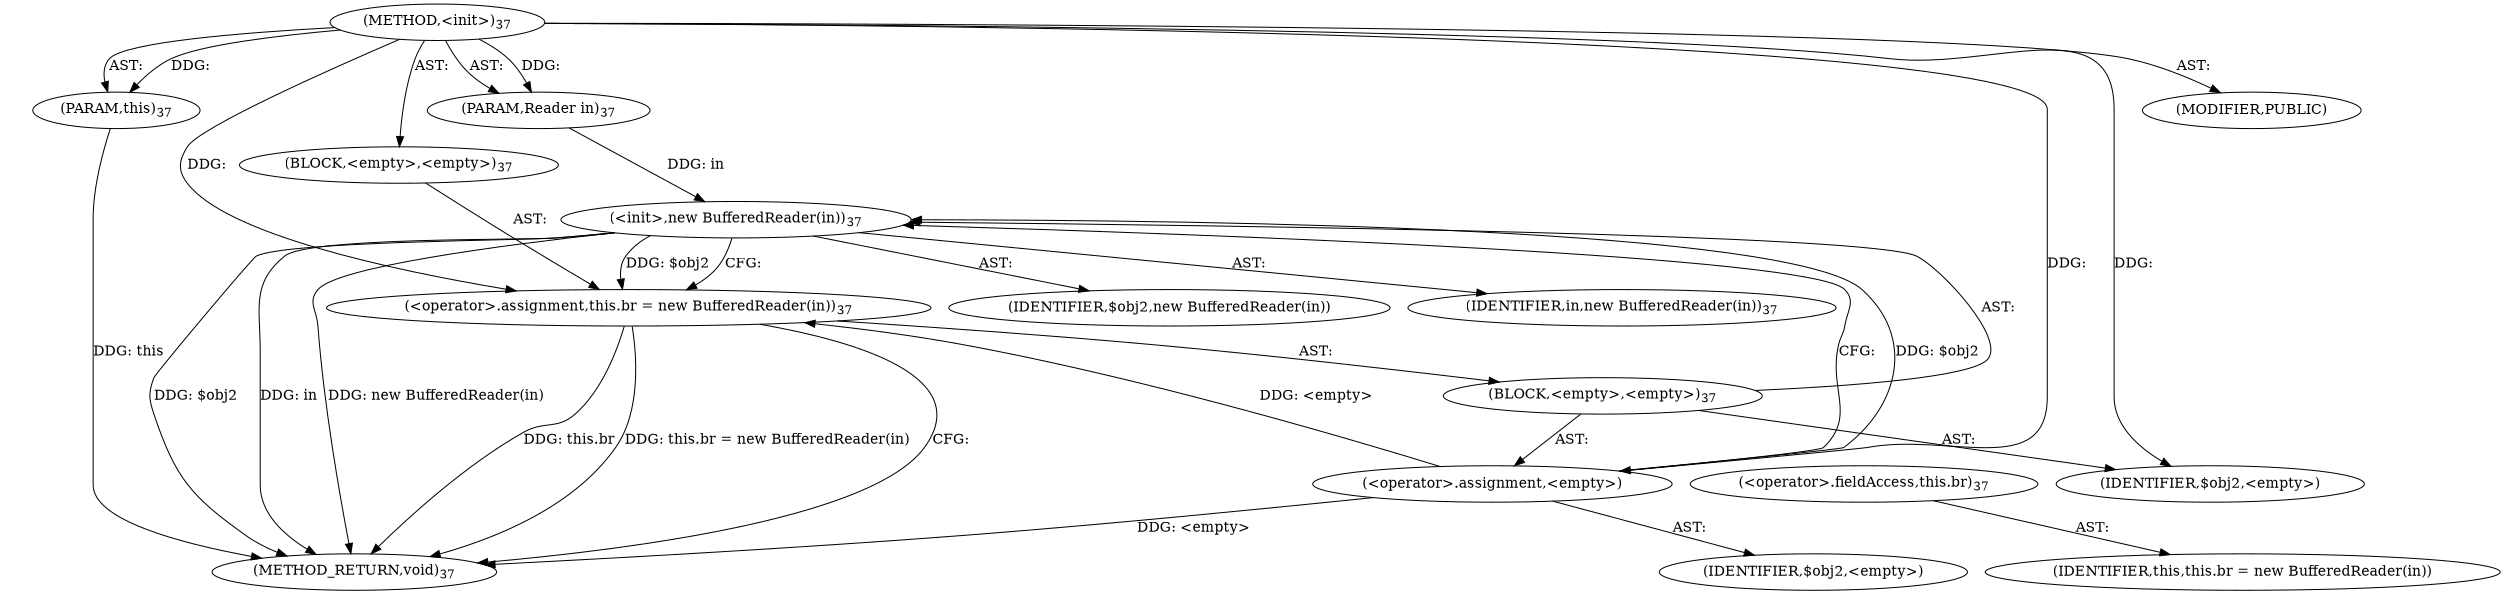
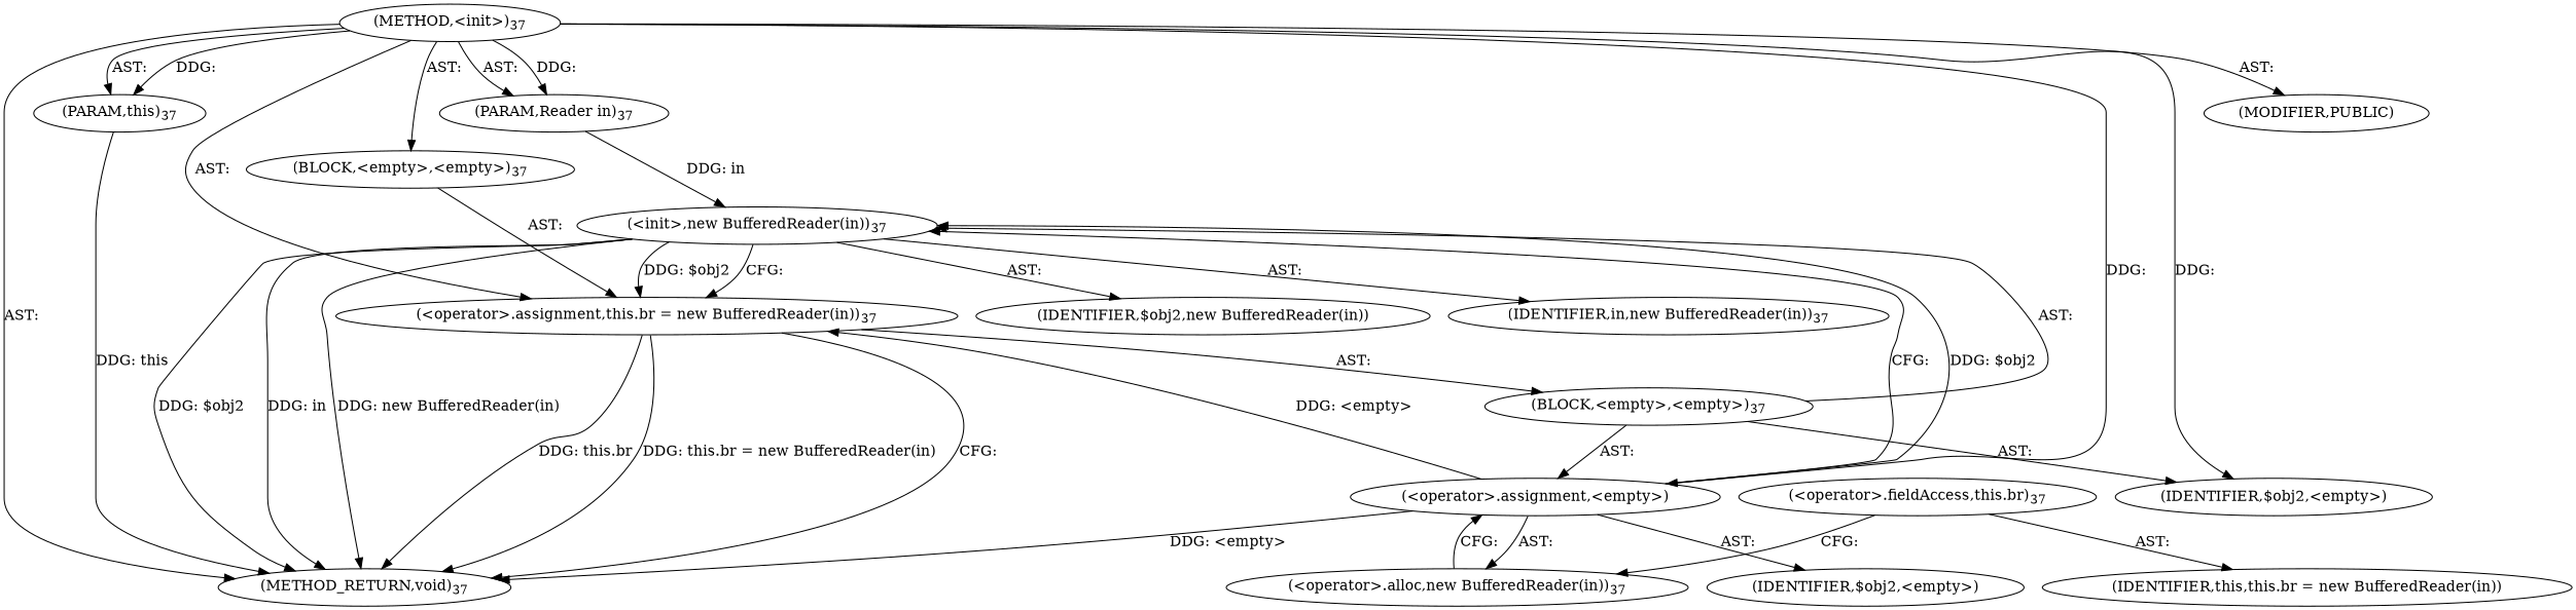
  digraph {
    n1 [label=<(METHOD,&lt;init&gt;)<SUB>37</SUB>>]
    n2 [label=<(PARAM,this)<SUB>37</SUB>>]
    n3 [label=<(PARAM,Reader in)<SUB>37</SUB>>]
    n4 [label=<(BLOCK,&lt;empty&gt;,&lt;empty&gt;)<SUB>37</SUB>>]
    n5 [label=<(&lt;operator&gt;.assignment,this.br = new BufferedReader(in))<SUB>37</SUB>>]
    n6 [label=<(&lt;operator&gt;.assignment,&lt;empty&gt;)>]
    n7 [label=<(IDENTIFIER,$obj2,&lt;empty&gt;)>]
    n8 [label=<(MODIFIER,PUBLIC)>]
    n9 [label=<(METHOD_RETURN,void)<SUB>37</SUB>>]
    n10 [label=<(&lt;init&gt;,new BufferedReader(in))<SUB>37</SUB>>]
    n11 [label=<(BLOCK,&lt;empty&gt;,&lt;empty&gt;)<SUB>37</SUB>>]
+   n12 [label=<(&lt;operator&gt;.alloc,new BufferedReader(in))<SUB>37</SUB>>]
    n13 [label=<(IDENTIFIER,$obj2,&lt;empty&gt;)>]
    n14 [label=<(IDENTIFIER,$obj2,new BufferedReader(in))>]
    n15 [label=<(IDENTIFIER,in,new BufferedReader(in))<SUB>37</SUB>>]
    n16 [label=<(&lt;operator&gt;.fieldAccess,this.br)<SUB>37</SUB>>]
    n17 [label=<(IDENTIFIER,this,this.br = new BufferedReader(in))>]
    n1 -> n2 [label="AST: "]
    n1 -> n2 [label="DDG: "]
    n1 -> n3 [label="AST: "]
    n1 -> n3 [label="DDG: "]
    n1 -> n4 [label="AST: "]
-   n1 -> n5 [label="DDG: "]
+   n1 -> n5 [label="AST: "]
    n1 -> n6 [label="DDG: "]
    n1 -> n7 [label="DDG: "]
    n1 -> n8 [label="AST: "]
+   n1 -> n9 [label="AST: "]
    n2 -> n9 [label="DDG: this"]
    n3 -> n10 [label="DDG: in"]
    n4 -> n5 [label="AST: "]
    n5 -> n9 [label="CFG: "]
    n5 -> n9 [label="DDG: this.br"]
    n5 -> n9 [label="DDG: this.br = new BufferedReader(in)"]
    n5 -> n11 [label="AST: "]
    n6 -> n5 [label="DDG: &lt;empty&gt;"]
    n6 -> n9 [label="DDG: &lt;empty&gt;"]
    n6 -> n10 [label="CFG: "]
    n6 -> n10 [label="DDG: $obj2"]
+   n6 -> n12 [label="AST: "]
    n6 -> n13 [label="AST: "]
    n10 -> n5 [label="CFG: "]
    n10 -> n5 [label="DDG: $obj2"]
    n10 -> n9 [label="DDG: $obj2"]
    n10 -> n9 [label="DDG: in"]
    n10 -> n9 [label="DDG: new BufferedReader(in)"]
    n10 -> n14 [label="AST: "]
    n10 -> n15 [label="AST: "]
    n11 -> n6 [label="AST: "]
    n11 -> n7 [label="AST: "]
    n11 -> n10 [label="AST: "]
+   n12 -> n6 [label="CFG: "]
+   n16 -> n12 [label="CFG: "]
    n16 -> n17 [label="AST: "]
  }
